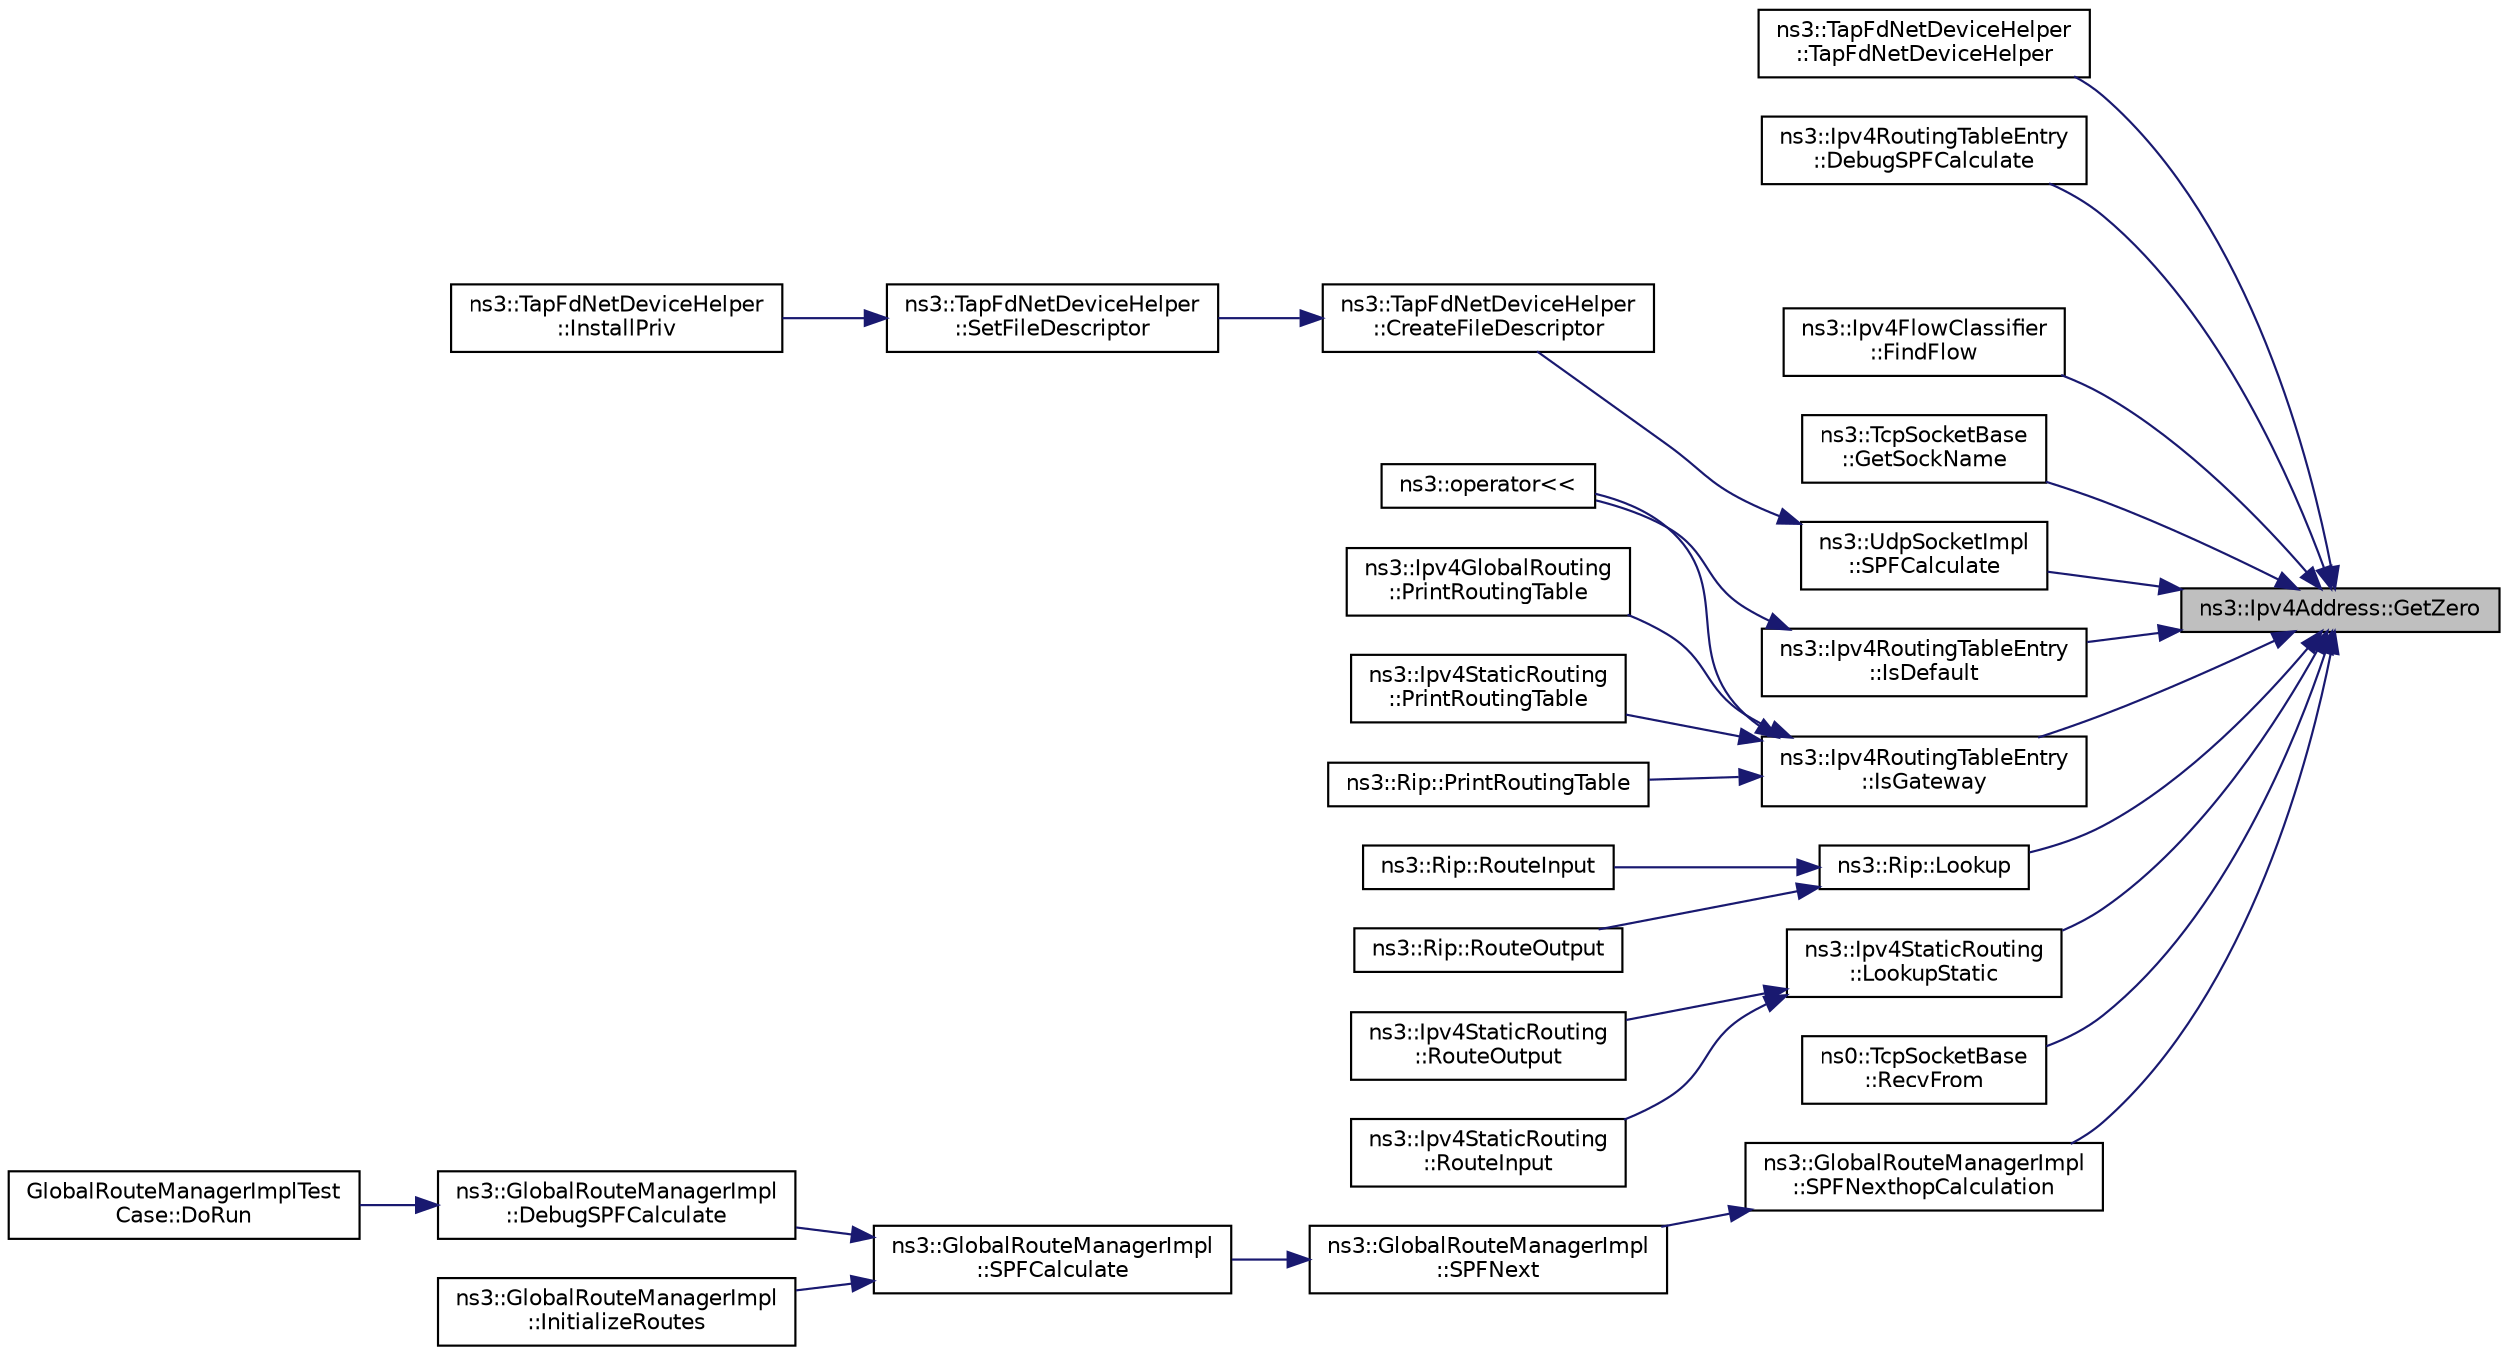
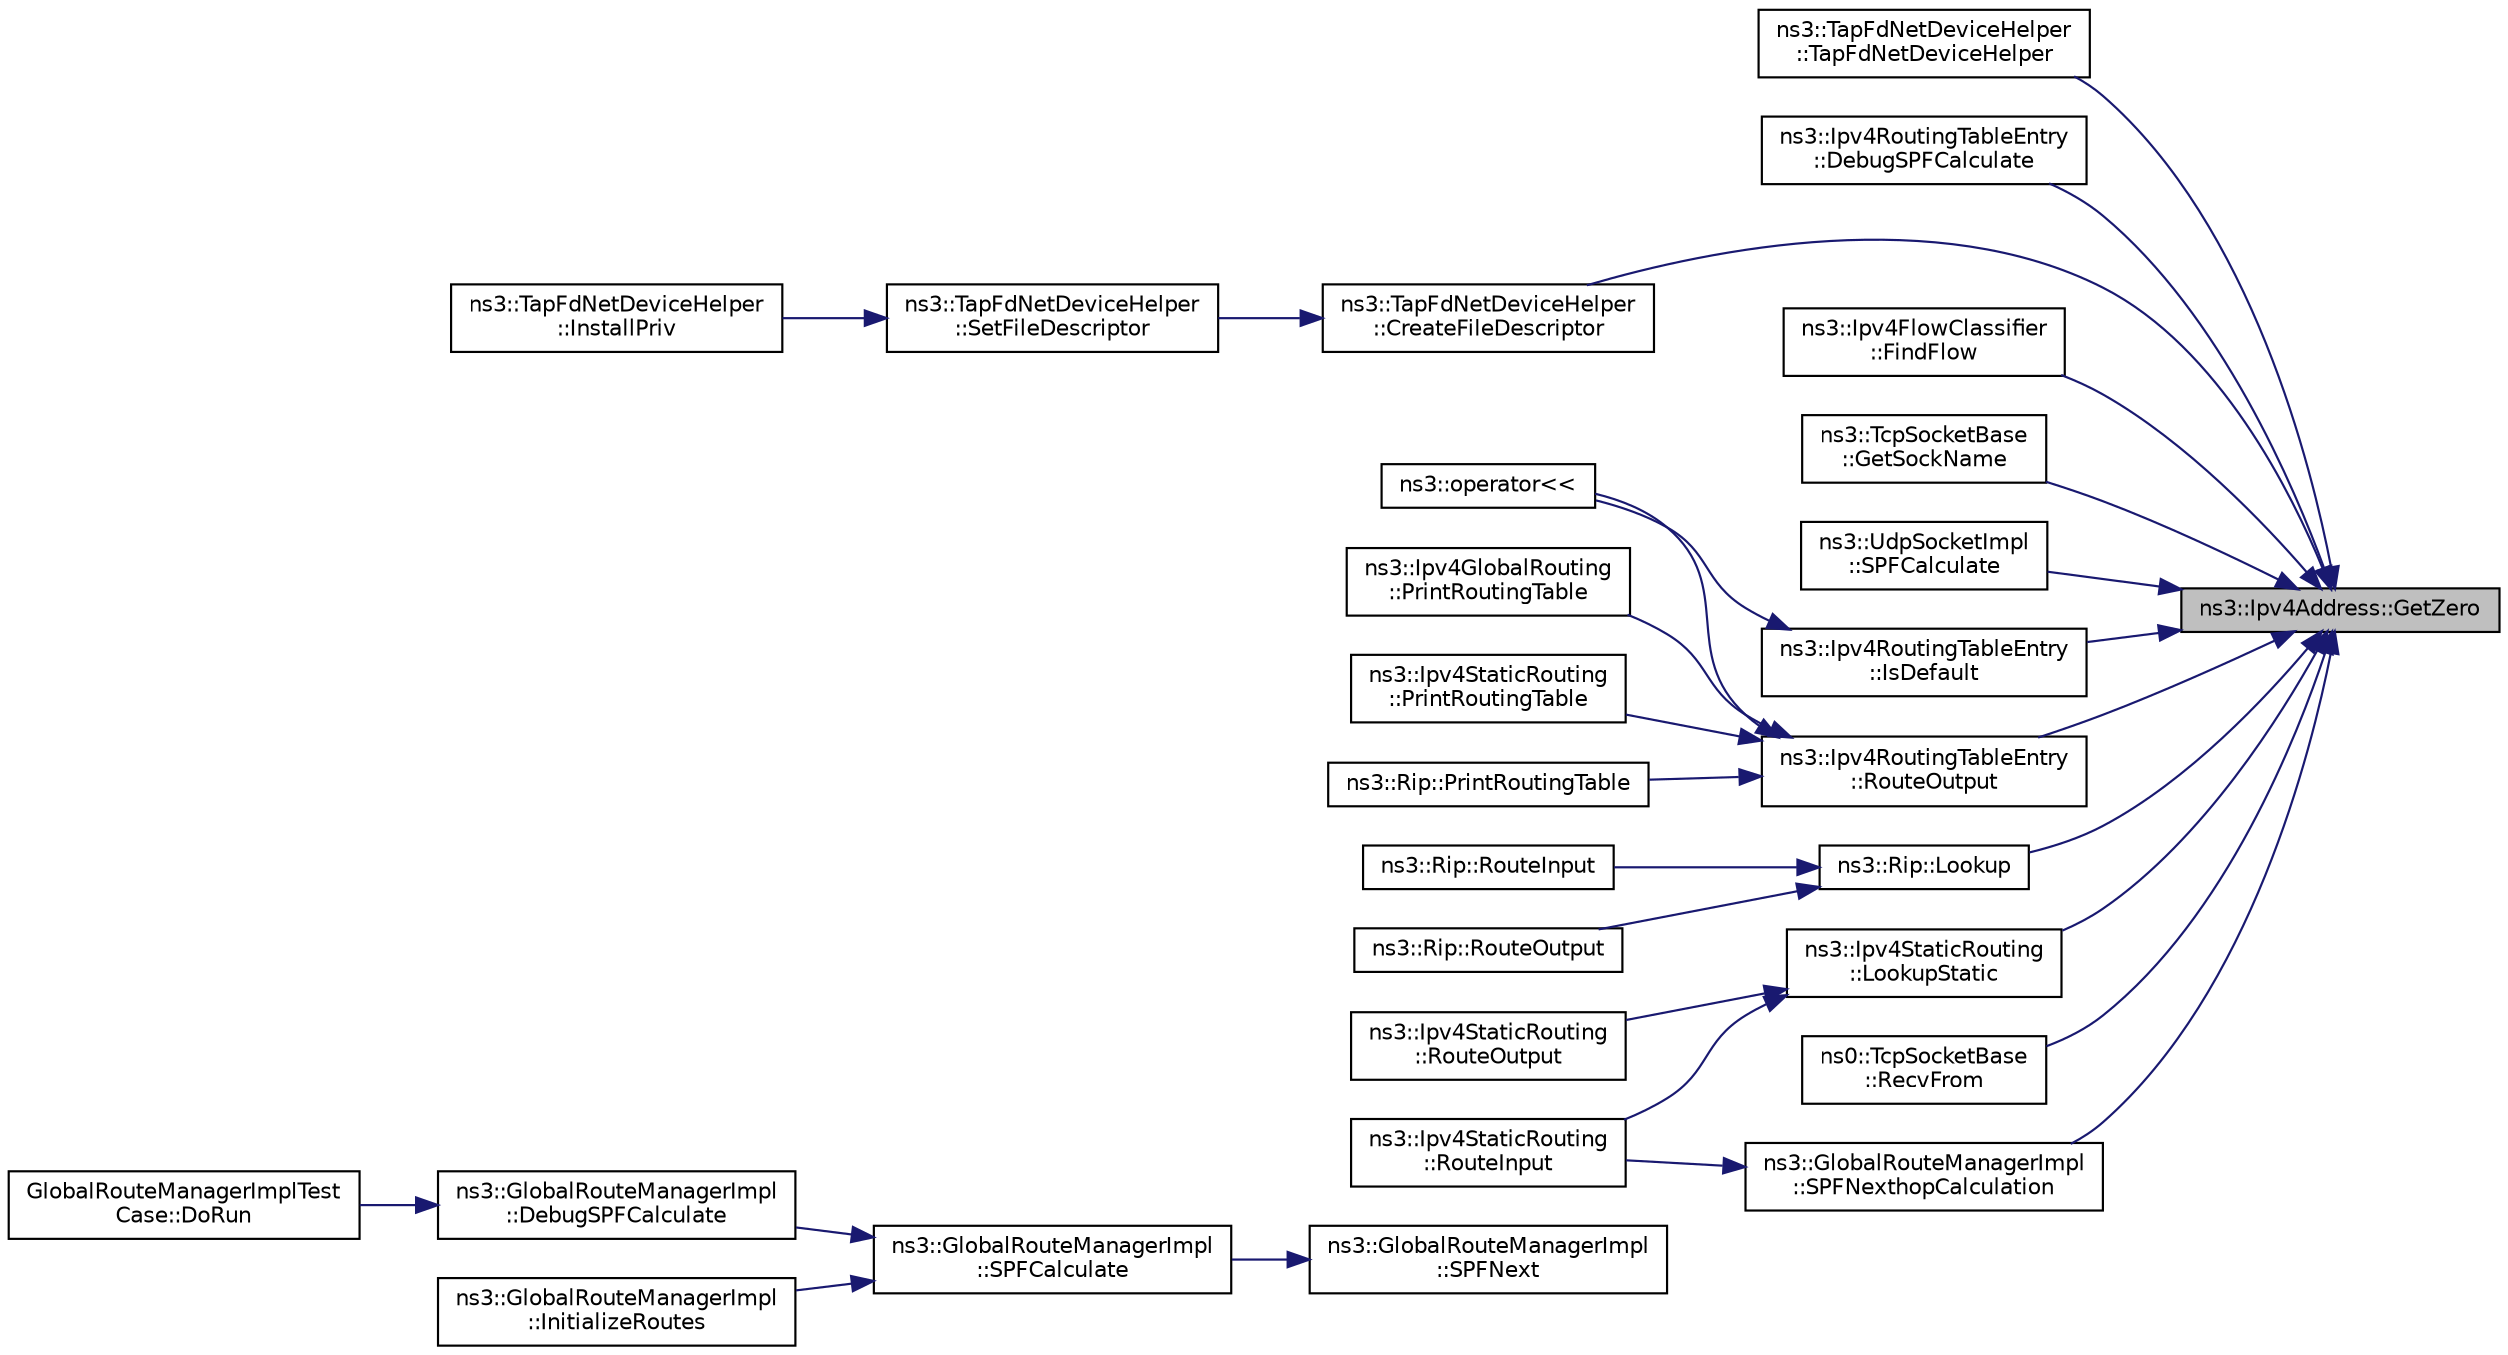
  digraph {
    rankdir=RL
    node [color=black fillcolor=white fontname=Helvetica fontsize=10 shape=record style=filled]
    edge [color=midnightblue dir=back fontname=Helvetica fontsize=10 labelfontname=Helvetica labelfontsize=10 style=solid]
    n1 [fillcolor=grey75 fontcolor=black height=0.2 label="ns3::Ipv4Address::GetZero" width=0.4]
    n2 [height=0.2 label="ns3::TapFdNetDeviceHelper\l::TapFdNetDeviceHelper" width=0.4]
    n3 [height=0.2 label="ns3::Ipv4RoutingTableEntry\l::DebugSPFCalculate" width=0.4]
    n4 [height=0.2 label="ns3::TapFdNetDeviceHelper\l::CreateFileDescriptor" width=0.4]
    n5 [height=0.2 label="ns3::Ipv4FlowClassifier\l::FindFlow" width=0.4]
    n6 [height=0.2 label="ns3::TcpSocketBase\l::GetSockName" width=0.4]
    n7 [height=0.2 label="ns3::UdpSocketImpl\l::SPFCalculate" width=0.4]
    n8 [height=0.2 label="ns3::Ipv4RoutingTableEntry\l::IsDefault" width=0.4]
-   n9 [height=0.2 label="ns3::Ipv4RoutingTableEntry\l::IsGateway" width=0.4]
+   n9 [height=0.2 label="ns3::Ipv4RoutingTableEntry\l::RouteOutput" width=0.4]
    n10 [height=0.2 label="ns3::Rip::Lookup" width=0.4]
    n11 [height=0.2 label="ns3::Ipv4StaticRouting\l::LookupStatic" width=0.4]
    n12 [height=0.2 label="ns0::TcpSocketBase\l::RecvFrom" width=0.4]
    n13 [height=0.2 label="ns3::GlobalRouteManagerImpl\l::SPFNexthopCalculation" width=0.4]
    n14 [height=0.2 label="ns3::TapFdNetDeviceHelper\l::SetFileDescriptor" width=0.4]
    n15 [height=0.2 label="ns3::operator\<\<" width=0.4]
    n16 [height=0.2 label="ns3::Ipv4GlobalRouting\l::PrintRoutingTable" width=0.4]
    n17 [height=0.2 label="ns3::Ipv4StaticRouting\l::PrintRoutingTable" width=0.4]
    n18 [height=0.2 label="ns3::Rip::PrintRoutingTable" width=0.4]
    n19 [height=0.2 label="ns3::Rip::RouteInput" width=0.4]
    n20 [height=0.2 label="ns3::Rip::RouteOutput" width=0.4]
    n21 [height=0.2 label="ns3::Ipv4StaticRouting\l::RouteInput" width=0.4]
    n22 [height=0.2 label="ns3::Ipv4StaticRouting\l::RouteOutput" width=0.4]
    n23 [height=0.2 label="ns3::GlobalRouteManagerImpl\l::SPFNext" width=0.4]
    n24 [height=0.2 label="ns3::TapFdNetDeviceHelper\l::InstallPriv" width=0.4]
    n25 [height=0.2 label="ns3::GlobalRouteManagerImpl\l::SPFCalculate" width=0.4]
    n26 [height=0.2 label="ns3::GlobalRouteManagerImpl\l::DebugSPFCalculate" width=0.4]
    n27 [height=0.2 label="ns3::GlobalRouteManagerImpl\l::InitializeRoutes" width=0.4]
    n28 [height=0.2 label="GlobalRouteManagerImplTest\lCase::DoRun" width=0.4]
    n1 -> n2
    n1 -> n3
-   n7 -> n4
+   n1 -> n4
    n1 -> n5
    n1 -> n6
    n1 -> n7
    n1 -> n8
    n1 -> n9
    n1 -> n10
    n1 -> n11
    n1 -> n12
    n1 -> n13
    n4 -> n14
    n8 -> n15
    n9 -> n15
    n9 -> n16
    n9 -> n17
    n9 -> n18
    n10 -> n19
    n10 -> n20
    n11 -> n21
    n11 -> n22
-   n13 -> n23
+   n13 -> n21
    n14 -> n24
    n23 -> n25
    n25 -> n26
    n25 -> n27
    n26 -> n28
  }
